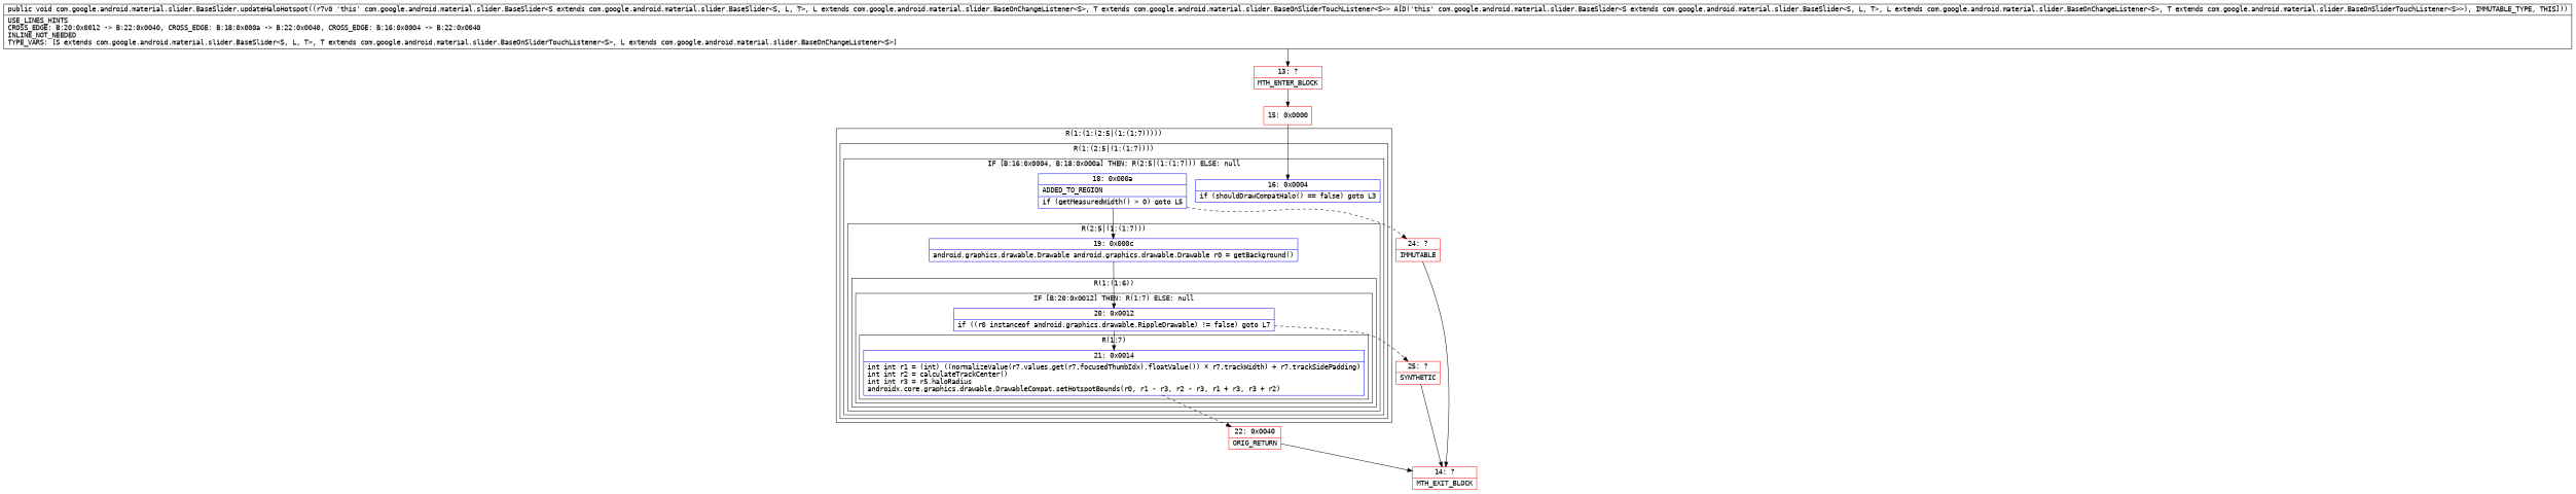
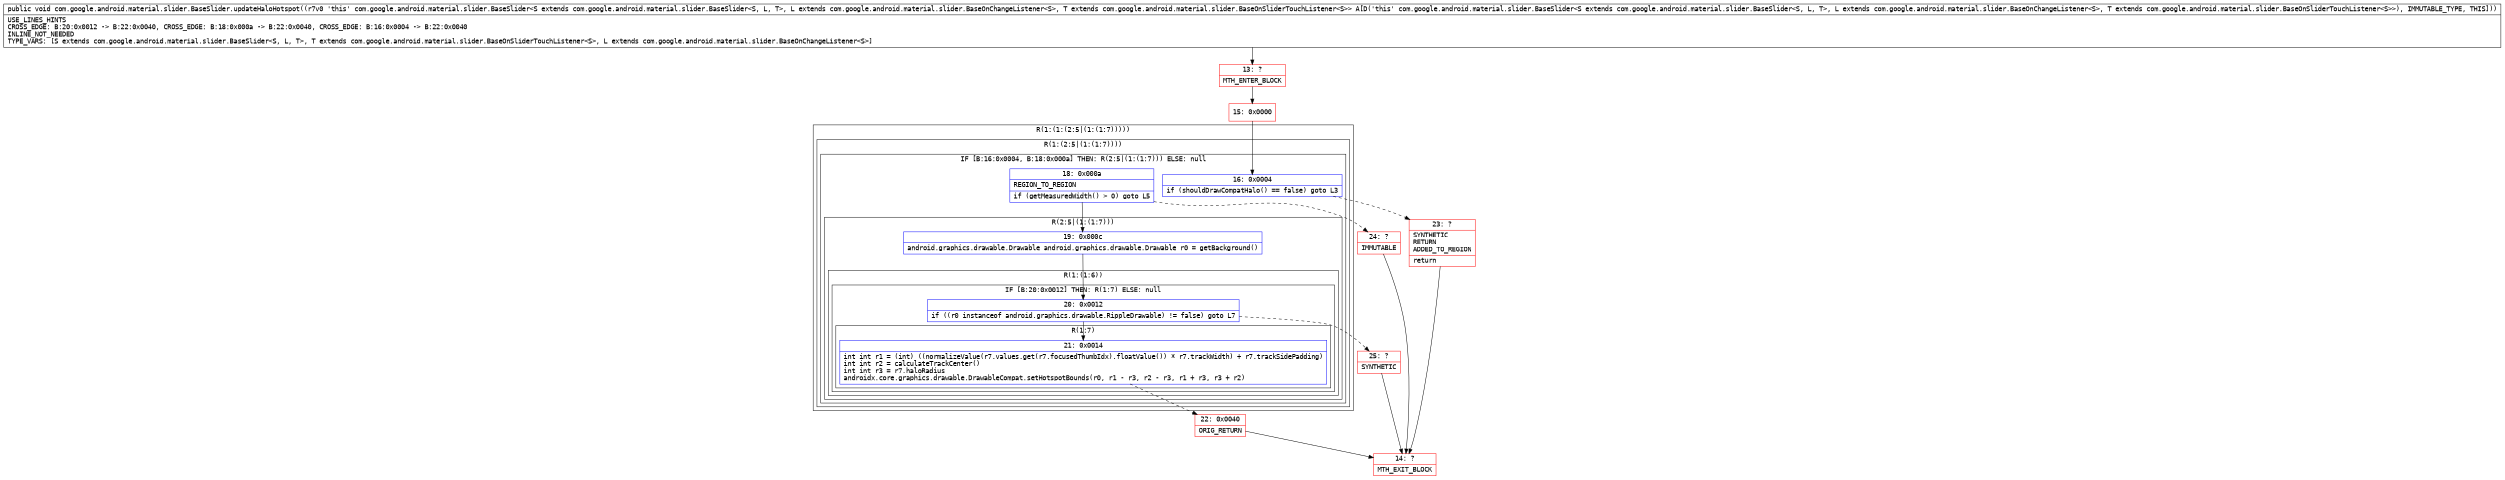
  digraph {
    fontname="DejaVu Sans Mono"
    node [color=red fontname="DejaVu Sans Mono" shape=record]
    edge [fontname="DejaVu Sans Mono"]
-   n1 [color=blue label="{21\:\ 0x0014|int int r1 = (int) ((normalizeValue(r7.values.get(r7.focusedThumbIdx).floatValue()) * r7.trackWidth) + r7.trackSidePadding)\lint int r2 = calculateTrackCenter()\lint int r3 = r5.haloRadius\landroidx.core.graphics.drawable.DrawableCompat.setHotspotBounds(r0, r1 \- r3, r2 \- r3, r1 + r3, r3 + r2)\l}"]
+   n1 [color=blue label="{21\:\ 0x0014|int int r1 = (int) ((normalizeValue(r7.values.get(r7.focusedThumbIdx).floatValue()) * r7.trackWidth) + r7.trackSidePadding)\lint int r2 = calculateTrackCenter()\lint int r3 = r7.haloRadius\landroidx.core.graphics.drawable.DrawableCompat.setHotspotBounds(r0, r1 \- r3, r2 \- r3, r1 + r3, r3 + r2)\l}"]
    n2 [color=blue label="{20\:\ 0x0012|if ((r0 instanceof android.graphics.drawable.RippleDrawable) != false) goto L7\l}"]
    n3 [color=blue label="{19\:\ 0x000c|android.graphics.drawable.Drawable android.graphics.drawable.Drawable r0 = getBackground()\l}"]
    n4 [color=blue label="{16\:\ 0x0004|if (shouldDrawCompatHalo() == false) goto L3\l}"]
-   n5 [color=blue label="{18\:\ 0x000a|ADDED_TO_REGION\l|if (getMeasuredWidth() \> 0) goto L5\l}"]
+   n5 [color=blue label="{18\:\ 0x000a|REGION_TO_REGION\l|if (getMeasuredWidth() \> 0) goto L5\l}"]
    n6 [label="{22\:\ 0x0040|ORIG_RETURN\l}"]
    n7 [label="{25\:\ ?|SYNTHETIC\l}"]
+   n8 [label="{23\:\ ?|SYNTHETIC\lRETURN\lADDED_TO_REGION\l|return\l}"]
    n9 [label="{24\:\ ?|IMMUTABLE\l}"]
    n10 [label="{14\:\ ?|MTH_EXIT_BLOCK\l}"]
    n11 [label="{13\:\ ?|MTH_ENTER_BLOCK\l}"]
    n12 [label="{15\:\ 0x0000}"]
    n13 [label="{public void com.google.android.material.slider.BaseSlider.updateHaloHotspot((r7v0 'this' com.google.android.material.slider.BaseSlider\<S extends com.google.android.material.slider.BaseSlider\<S, L, T\>, L extends com.google.android.material.slider.BaseOnChangeListener\<S\>, T extends com.google.android.material.slider.BaseOnSliderTouchListener\<S\>\> A[D('this' com.google.android.material.slider.BaseSlider\<S extends com.google.android.material.slider.BaseSlider\<S, L, T\>, L extends com.google.android.material.slider.BaseOnChangeListener\<S\>, T extends com.google.android.material.slider.BaseOnSliderTouchListener\<S\>\>), IMMUTABLE_TYPE, THIS]))  | USE_LINES_HINTS\lCROSS_EDGE: B:20:0x0012 \-\> B:22:0x0040, CROSS_EDGE: B:18:0x000a \-\> B:22:0x0040, CROSS_EDGE: B:16:0x0004 \-\> B:22:0x0040\lINLINE_NOT_NEEDED\lTYPE_VARS: [S extends com.google.android.material.slider.BaseSlider\<S, L, T\>, T extends com.google.android.material.slider.BaseOnSliderTouchListener\<S\>, L extends com.google.android.material.slider.BaseOnChangeListener\<S\>]\l}" color=""]
    subgraph cluster_1 {
      label="R(1:(1:(2:5|(1:(1:7)))))"
      subgraph cluster_2 {
        label="R(1:(2:5|(1:(1:7))))"
        subgraph cluster_3 {
          label="IF [B:16:0x0004, B:18:0x000a] THEN: R(2:5|(1:(1:7))) ELSE: null"
          n4
          n5
          subgraph cluster_4 {
            label="R(2:5|(1:(1:7)))"
            n3
            subgraph cluster_5 {
              label="R(1:(1:6))"
              subgraph cluster_6 {
                label="IF [B:20:0x0012] THEN: R(1:7) ELSE: null"
                n2
                subgraph cluster_7 {
                  label="R(1:7)"
                  n1
                }
              }
            }
          }
        }
      }
    }
    n1 -> n6 [style=dashed]
    n2 -> n1
    n2 -> n7 [style=dashed]
    n3 -> n2
+   n4 -> n8 [style=dashed]
    n5 -> n3
    n5 -> n9 [style=dashed]
    n6 -> n10
    n7 -> n10
+   n8 -> n10
    n9 -> n10
    n11 -> n12
    n12 -> n4
    n13 -> n11
  }
